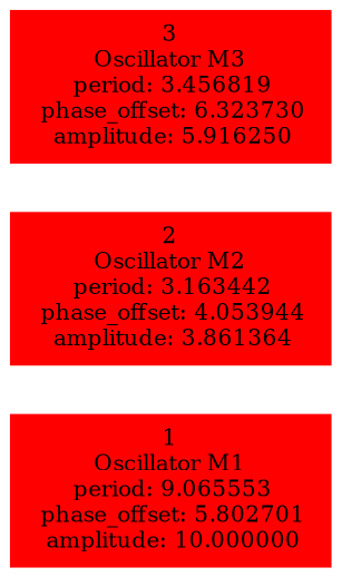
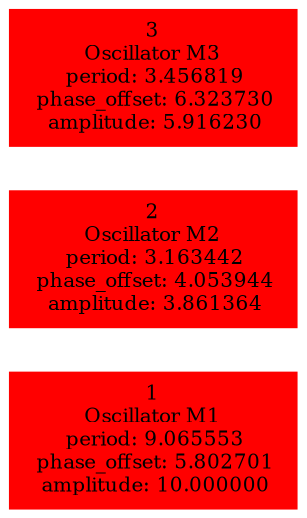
  digraph {
    forcelabels=true
    rankdir=LR
    node [color=red fontsize=8 shape=box style=filled]
    n1 [label=<1<BR />Oscillator M1<BR /> period: 9.065553<BR /> phase_offset: 5.802701<BR /> amplitude: 10.000000>]
    n2 [label=<2<BR />Oscillator M2<BR /> period: 3.163442<BR /> phase_offset: 4.053944<BR /> amplitude: 3.861364>]
-   n3 [label=<3<BR />Oscillator M3<BR /> period: 3.456819<BR /> phase_offset: 6.323730<BR /> amplitude: 5.916250>]
+   n3 [label=<3<BR />Oscillator M3<BR /> period: 3.456819<BR /> phase_offset: 6.323730<BR /> amplitude: 5.916230>]
  }
